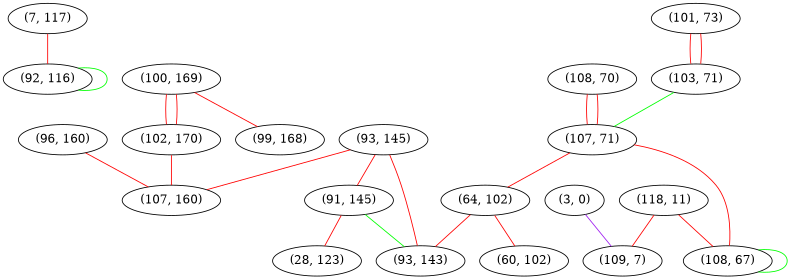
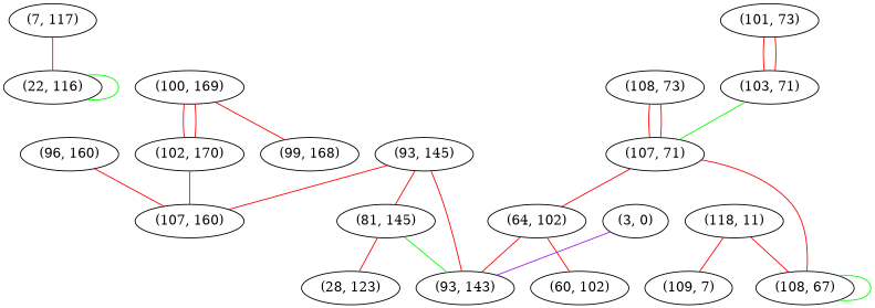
  graph {
    edge [color=red weight=1]
    n1 [label="(7, 117)"]
-   "(22, 116)" [label="(92, 116)"]
+   "(22, 116)"
    "(96, 160)"
    "(107, 160)"
    "(100, 169)"
    "(99, 168)"
    "(102, 170)"
    "(101, 73)"
    "(103, 71)"
    "(107, 71)"
    "(64, 102)"
    "(93, 143)"
    "(60, 102)"
    "(93, 145)"
-   "(91, 145)"
+   "(91, 145)" [label="(81, 145)"]
    "(28, 123)"
    "(108, 67)"
    n18 [label="(3, 0)"]
    "(109, 7)"
-   "(108, 70)"
+   "(108, 70)" [label="(108, 73)"]
    "(118, 11)"
    n1 -- "(22, 116)"
    "(22, 116)" -- "(22, 116)" [color=green weight=2]
    "(96, 160)" -- "(107, 160)"
    "(100, 169)" -- "(99, 168)"
    "(100, 169)" -- "(102, 170)"
    "(100, 169)" -- "(102, 170)"
    "(102, 170)" -- "(107, 160)"
    "(101, 73)" -- "(103, 71)"
    "(101, 73)" -- "(103, 71)"
    "(103, 71)" -- "(107, 71)" [color=green]
    "(107, 71)" -- "(64, 102)"
    "(107, 71)" -- "(108, 67)"
    "(64, 102)" -- "(93, 143)"
    "(64, 102)" -- "(60, 102)"
    "(93, 145)" -- "(107, 160)"
    "(93, 145)" -- "(93, 143)"
    "(93, 145)" -- "(91, 145)"
    "(91, 145)" -- "(93, 143)" [color=green]
    "(91, 145)" -- "(28, 123)"
    "(108, 67)" -- "(108, 67)" [color=green weight=2]
-   n18 -- "(109, 7)" [color=purple weight=4]
+   n18 -- "(93, 143)" [color=purple weight=4]
    "(108, 70)" -- "(107, 71)"
    "(108, 70)" -- "(107, 71)"
    "(118, 11)" -- "(108, 67)"
    "(118, 11)" -- "(109, 7)"
  }
